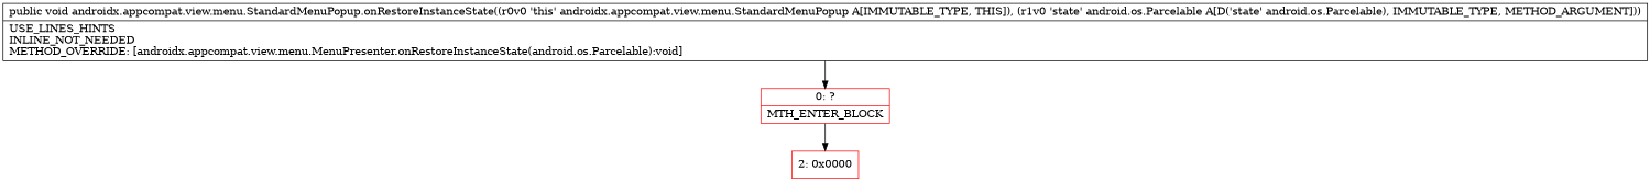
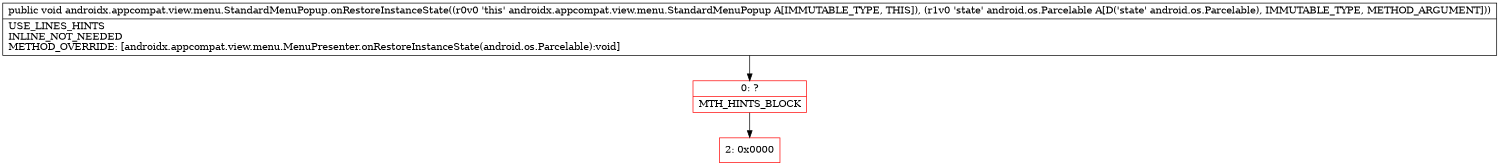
  digraph {
    node [color=red shape=record]
-   n1 [label="{0\:\ ?|MTH_ENTER_BLOCK\l}"]
+   n1 [label="{0\:\ ?|MTH_HINTS_BLOCK\l}"]
    n2 [label="{2\:\ 0x0000}"]
    n3 [label="{public void androidx.appcompat.view.menu.StandardMenuPopup.onRestoreInstanceState((r0v0 'this' androidx.appcompat.view.menu.StandardMenuPopup A[IMMUTABLE_TYPE, THIS]), (r1v0 'state' android.os.Parcelable A[D('state' android.os.Parcelable), IMMUTABLE_TYPE, METHOD_ARGUMENT]))  | USE_LINES_HINTS\lINLINE_NOT_NEEDED\lMETHOD_OVERRIDE: [androidx.appcompat.view.menu.MenuPresenter.onRestoreInstanceState(android.os.Parcelable):void]\l}" color=""]
    subgraph cluster_1 {
      label="R(0)"
    }
    n1 -> n2
    n3 -> n1
  }
